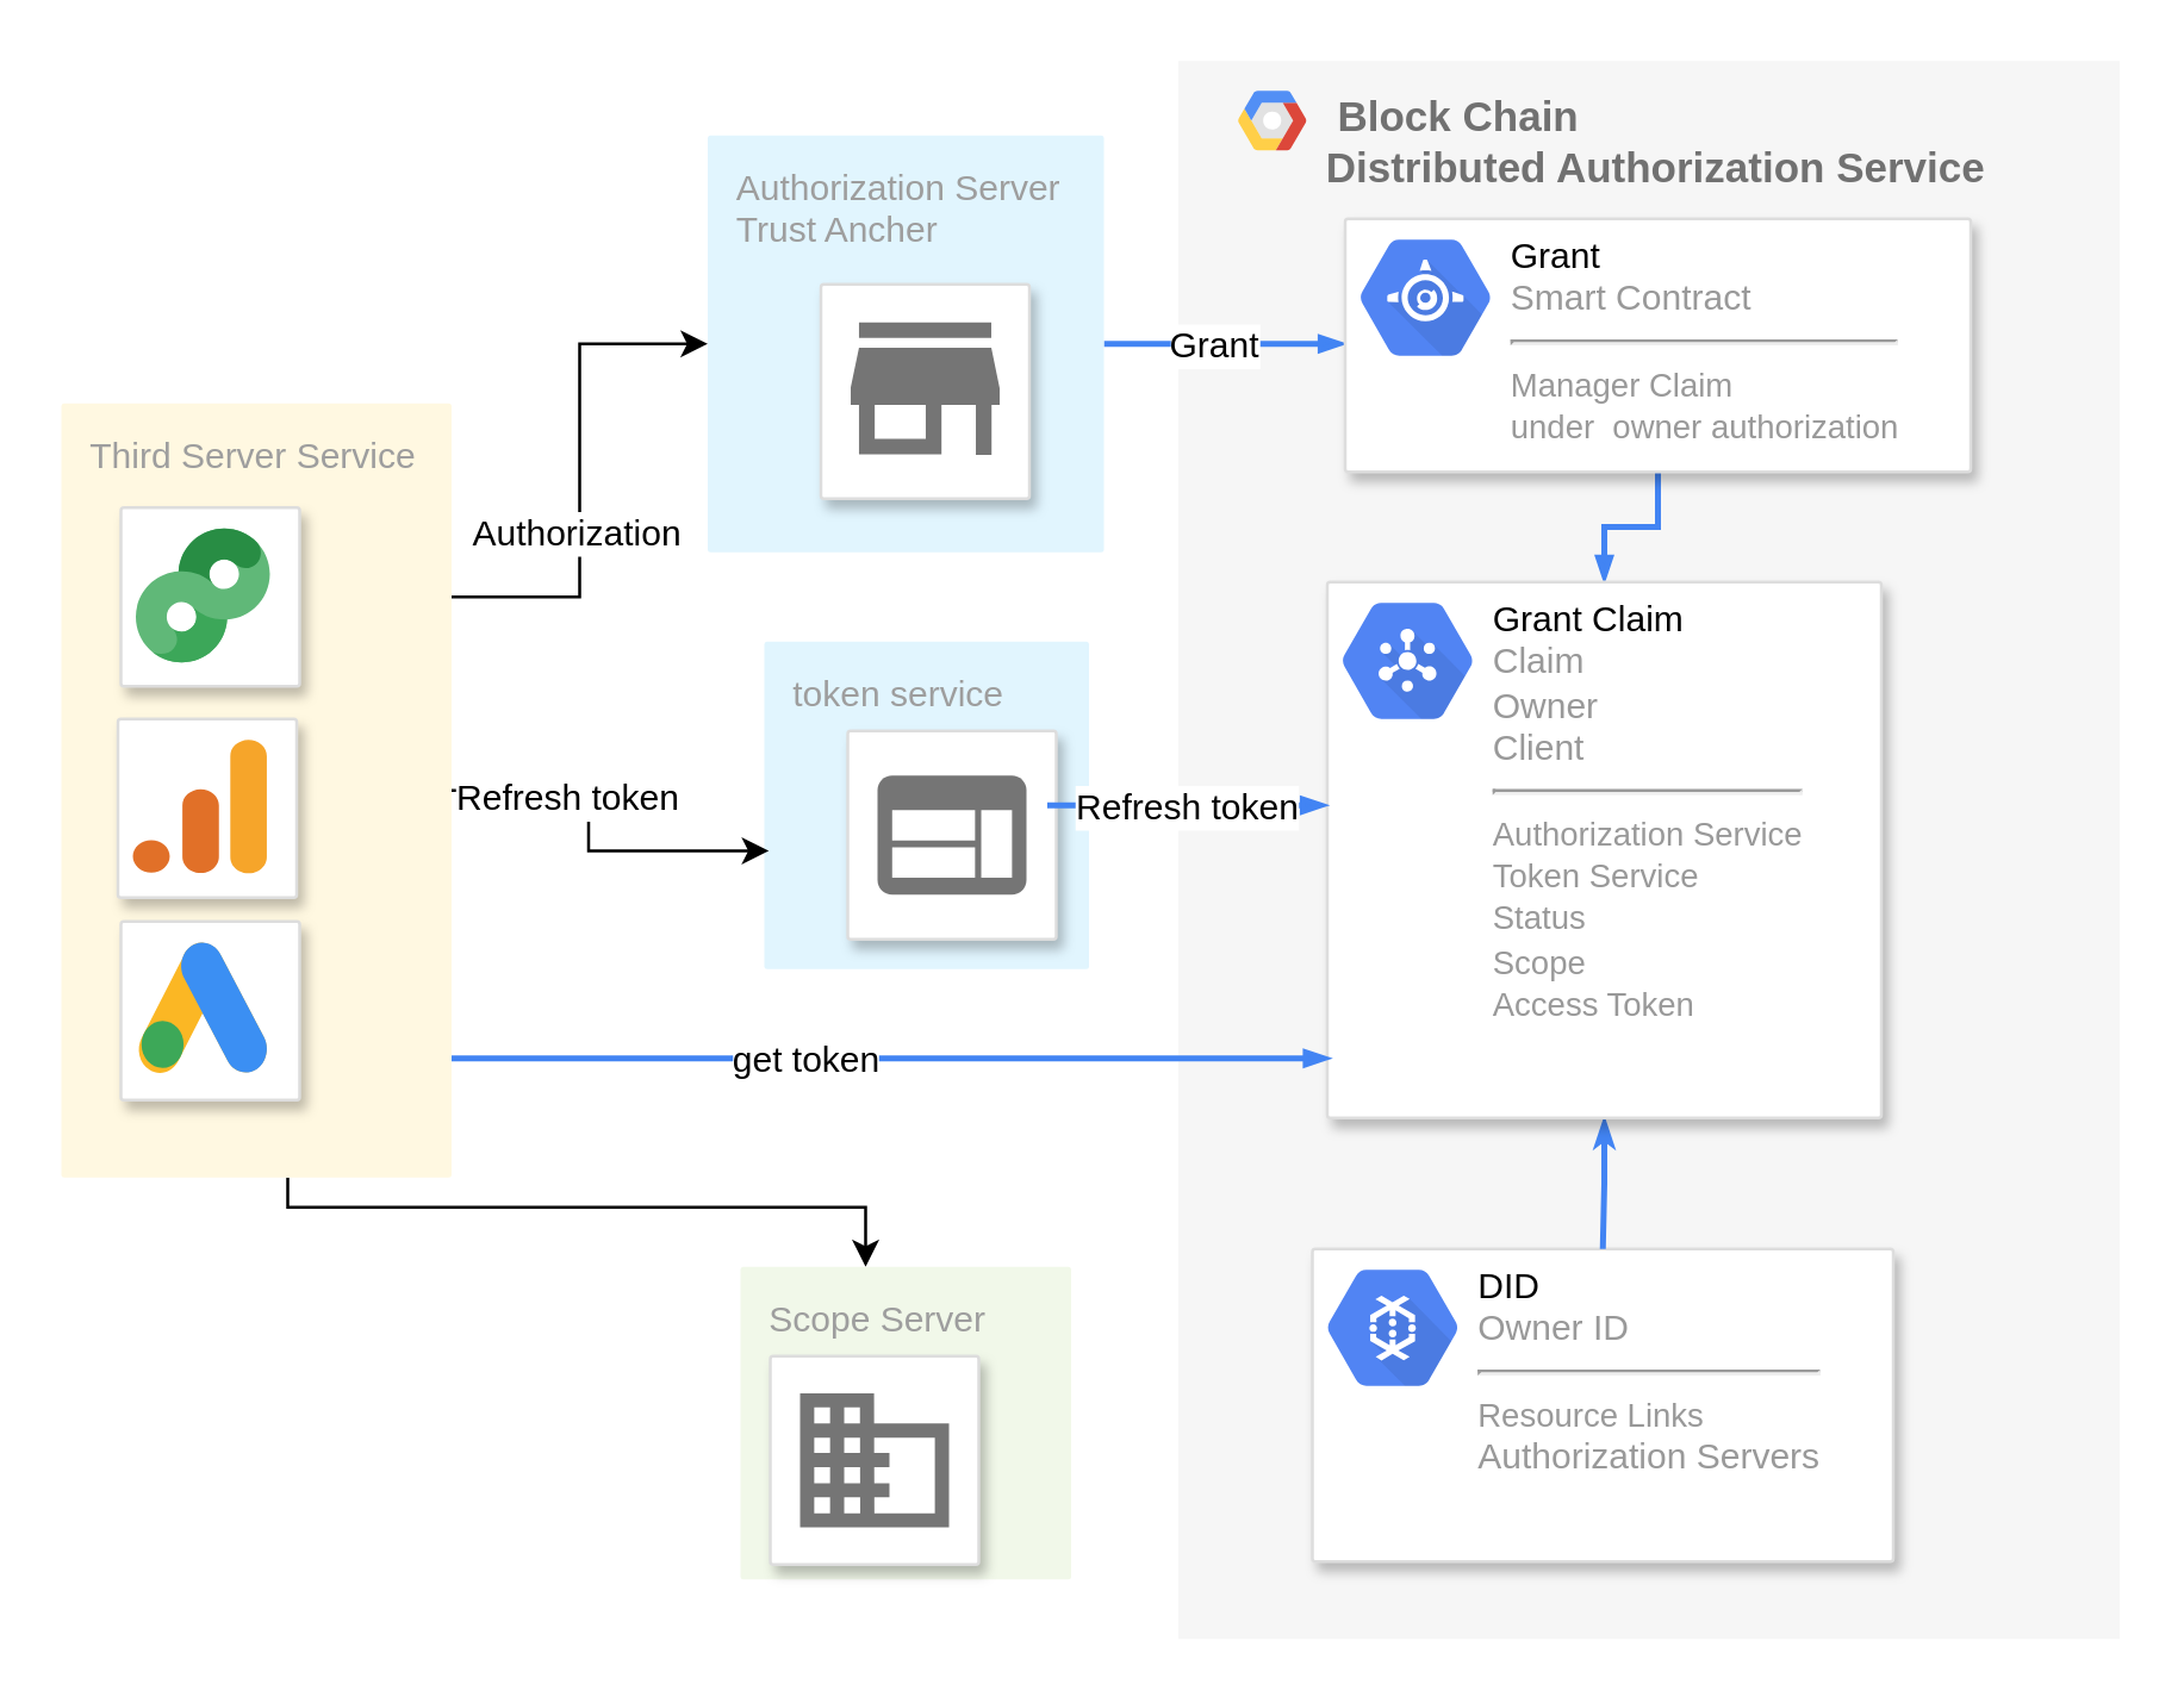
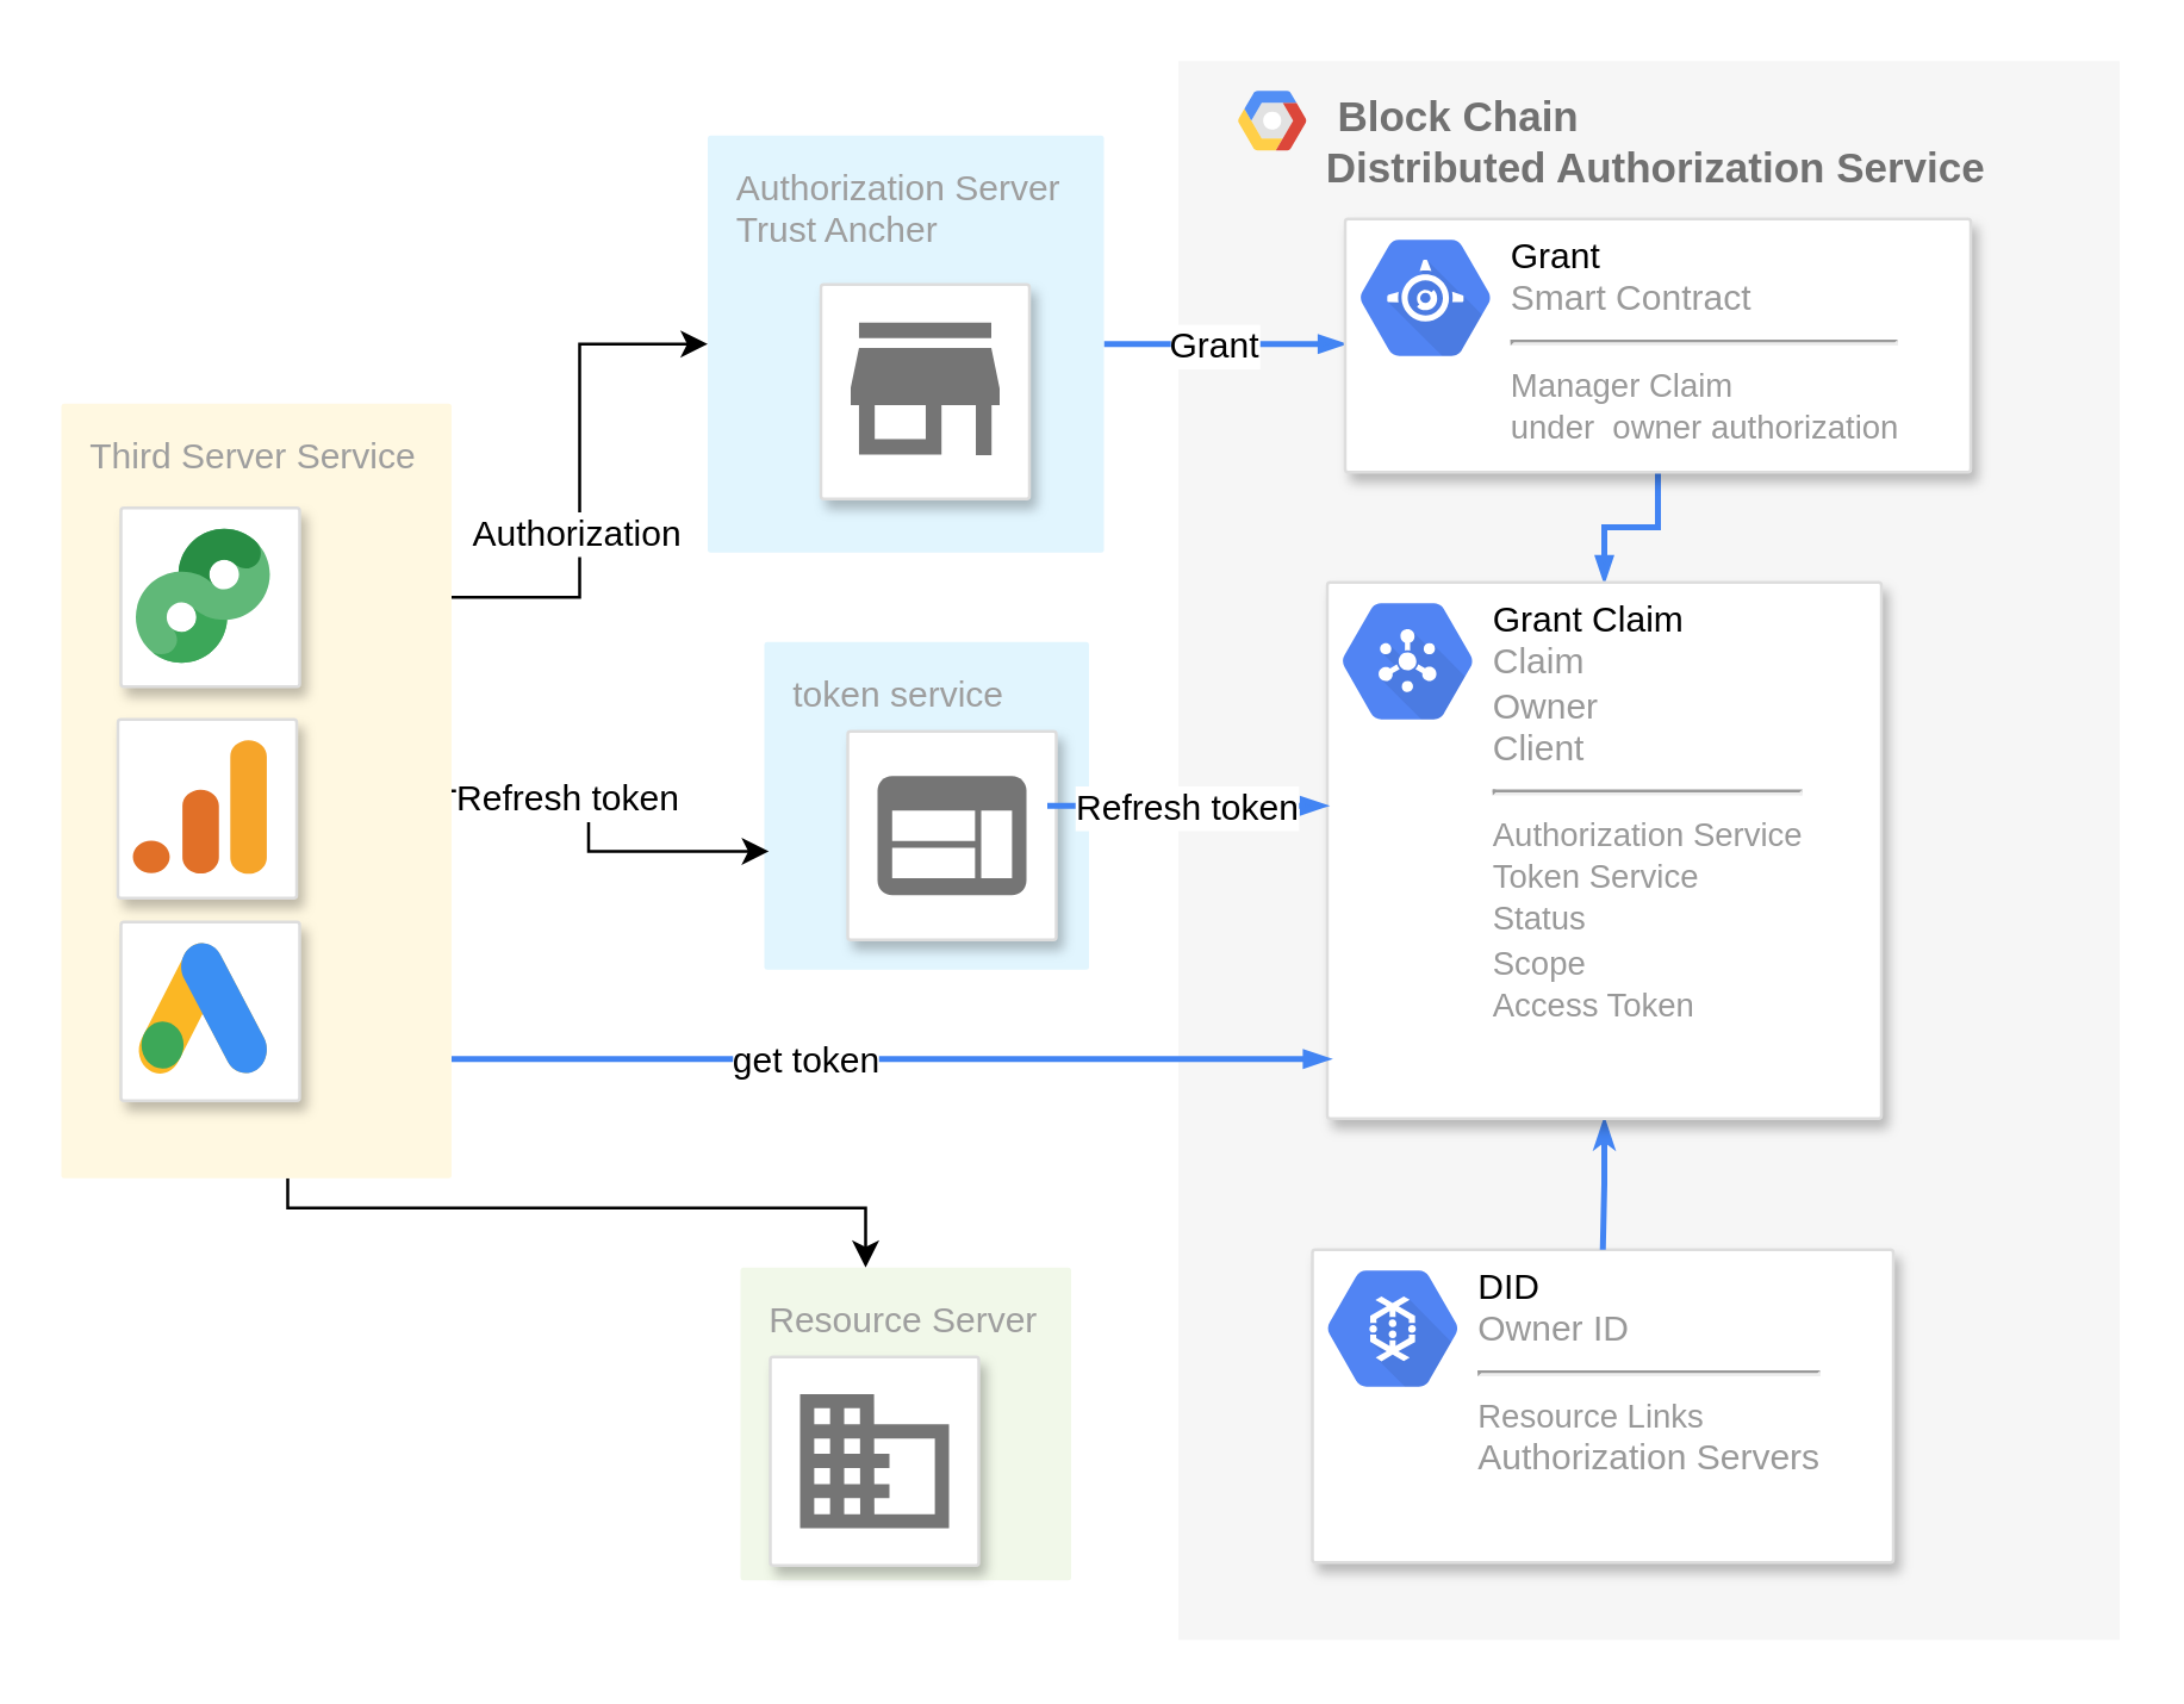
  <mxCell id="0" />
  <mxCell id="1" parent="0" />
  <mxCell id="2" value="token service&lt;br&gt;" style="rounded=1;absoluteArcSize=1;arcSize=2;html=1;strokeColor=none;gradientColor=none;shadow=0;dashed=0;fontSize=12;fontColor=#9E9E9E;align=left;verticalAlign=top;spacing=10;spacingTop=-4;fillColor=#E1F5FE;" vertex="1" parent="1"><mxGeometry x="256" y="215" width="109" height="110" as="geometry" /></mxCell>
  <mxCell id="3" value="&lt;b&gt;&amp;nbsp;Block Chain&lt;br&gt;Distributed Authorization Service&lt;br&gt;&lt;/b&gt;" style="fillColor=#F6F6F6;strokeColor=none;shadow=0;gradientColor=none;fontSize=14;align=left;spacing=10;fontColor=#717171;9E9E9E;verticalAlign=top;spacingTop=-4;fontStyle=0;spacingLeft=40;html=1;" parent="1" vertex="1"><mxGeometry x="395" y="20" width="316" height="530" as="geometry" /></mxCell>
  <mxCell id="4" value="" style="shape=mxgraph.gcp2.google_cloud_platform;fillColor=#F6F6F6;strokeColor=none;shadow=0;gradientColor=none;" parent="3" vertex="1"><mxGeometry width="23" height="20" relative="1" as="geometry"><mxPoint x="20" y="10" as="offset" /></mxGeometry></mxCell>
  <mxCell id="5" value="" style="strokeColor=#dddddd;fillColor=#ffffff;shadow=1;strokeWidth=1;rounded=1;absoluteArcSize=1;arcSize=2;fontSize=12;fontColor=#9E9E9E;align=center;html=1;" parent="3" vertex="1"><mxGeometry x="45" y="399" width="195" height="105" as="geometry" /></mxCell>
  <mxCell id="6" value="&lt;font color=&quot;#000000&quot;&gt;DID&lt;/font&gt;&lt;br&gt;Owner ID&lt;hr&gt;&lt;span style=&quot;font-size: 11px&quot;&gt;Resource Links&lt;br&gt;&lt;/span&gt;Authorization Servers&lt;br&gt;" style="dashed=0;connectable=0;html=1;fillColor=#5184F3;strokeColor=none;shape=mxgraph.gcp2.cloud_dataflow;part=1;labelPosition=right;verticalLabelPosition=middle;align=left;verticalAlign=top;spacingLeft=5;fontColor=#999999;fontSize=12;spacingTop=-8;" parent="5" vertex="1"><mxGeometry width="44" height="39" relative="1" as="geometry"><mxPoint x="5" y="7" as="offset" /></mxGeometry></mxCell>
  <mxCell id="7" value="" style="edgeStyle=orthogonalEdgeStyle;rounded=0;html=1;dashed=0;labelBackgroundColor=none;startArrow=none;startFill=0;startSize=4;endArrow=blockThin;endFill=1;endSize=4;strokeColor=#4284F3;strokeWidth=2;fontSize=12;" parent="1" source="9" target="30" edge="1"><mxGeometry relative="1" as="geometry"><Array as="points"><mxPoint x="381" y="115" /><mxPoint x="381" y="115" /></Array></mxGeometry></mxCell>
  <mxCell id="8" value="Grant&lt;br&gt;" style="text;html=1;resizable=0;points=[];align=center;verticalAlign=middle;labelBackgroundColor=#ffffff;" vertex="1" connectable="0" parent="7"><mxGeometry x="0.25" y="4" relative="1" as="geometry"><mxPoint x="-15" y="4" as="offset" /></mxGeometry></mxCell>
  <mxCell id="9" value="Authorization Server&lt;br&gt;Trust Ancher&lt;br&gt;" style="rounded=1;absoluteArcSize=1;arcSize=2;html=1;strokeColor=none;gradientColor=none;shadow=0;dashed=0;fontSize=12;fontColor=#9E9E9E;align=left;verticalAlign=top;spacing=10;spacingTop=-4;fillColor=#E1F5FE;" parent="1" vertex="1"><mxGeometry x="237" y="45" width="133" height="140" as="geometry" /></mxCell>
  <mxCell id="10" value="" style="edgeStyle=orthogonalEdgeStyle;rounded=0;orthogonalLoop=1;jettySize=auto;html=1;" edge="1" parent="1" source="15" target="16"><mxGeometry relative="1" as="geometry"><Array as="points"><mxPoint x="96" y="405" /><mxPoint x="290" y="405" /></Array></mxGeometry></mxCell>
  <mxCell id="11" style="edgeStyle=orthogonalEdgeStyle;rounded=0;orthogonalLoop=1;jettySize=auto;html=1;exitX=1;exitY=0.25;exitDx=0;exitDy=0;entryX=0;entryY=0.5;entryDx=0;entryDy=0;" edge="1" parent="1" source="15" target="9"><mxGeometry relative="1" as="geometry" /></mxCell>
  <mxCell id="12" value="Authorization&lt;br&gt;" style="text;html=1;resizable=0;points=[];align=center;verticalAlign=middle;labelBackgroundColor=#ffffff;" vertex="1" connectable="0" parent="11"><mxGeometry x="-0.24" y="2" relative="1" as="geometry"><mxPoint as="offset" /></mxGeometry></mxCell>
  <mxCell id="13" style="edgeStyle=orthogonalEdgeStyle;rounded=0;orthogonalLoop=1;jettySize=auto;html=1;exitX=1;exitY=0.5;exitDx=0;exitDy=0;entryX=0.014;entryY=0.639;entryDx=0;entryDy=0;entryPerimeter=0;" edge="1" parent="1" source="15" target="2"><mxGeometry relative="1" as="geometry"><Array as="points"><mxPoint x="197" y="265" /><mxPoint x="197" y="286" /></Array></mxGeometry></mxCell>
  <mxCell id="14" value="Refresh token&lt;br&gt;" style="text;html=1;resizable=0;points=[];align=center;verticalAlign=middle;labelBackgroundColor=#ffffff;" vertex="1" connectable="0" parent="13"><mxGeometry x="-0.395" y="-2" relative="1" as="geometry"><mxPoint as="offset" /></mxGeometry></mxCell>
  <mxCell id="15" value="Third Server Service&lt;br&gt;" style="rounded=1;absoluteArcSize=1;arcSize=2;html=1;strokeColor=none;gradientColor=none;shadow=0;dashed=0;fontSize=12;fontColor=#9E9E9E;align=left;verticalAlign=top;spacing=10;spacingTop=-4;fillColor=#FFF8E1;" parent="1" vertex="1"><mxGeometry x="20" y="135" width="131" height="260" as="geometry" /></mxCell>
- <mxCell id="16" value="Scope Server&lt;br&gt;" style="rounded=1;absoluteArcSize=1;arcSize=2;html=1;strokeColor=none;gradientColor=none;shadow=0;dashed=0;fontSize=12;fontColor=#9E9E9E;align=left;verticalAlign=top;spacing=10;spacingTop=-4;fillColor=#F1F8E9;" parent="1" vertex="1"><mxGeometry x="248" y="425" width="111" height="105" as="geometry" /></mxCell>
+ <mxCell id="16" value="Resource Server&lt;br&gt;" style="rounded=1;absoluteArcSize=1;arcSize=2;html=1;strokeColor=none;gradientColor=none;shadow=0;dashed=0;fontSize=12;fontColor=#9E9E9E;align=left;verticalAlign=top;spacing=10;spacingTop=-4;fillColor=#F1F8E9;" parent="1" vertex="1"><mxGeometry x="248" y="425" width="111" height="105" as="geometry" /></mxCell>
  <mxCell id="17" value="" style="strokeColor=#dddddd;fillColor=#ffffff;shadow=1;strokeWidth=1;rounded=1;absoluteArcSize=1;arcSize=2;labelPosition=center;verticalLabelPosition=middle;align=center;verticalAlign=bottom;spacingLeft=0;fontColor=#999999;fontSize=12;whiteSpace=wrap;spacingBottom=2;html=1;" parent="1" vertex="1"><mxGeometry x="275" y="95" width="70" height="72" as="geometry" /></mxCell>
  <mxCell id="18" value="" style="dashed=0;connectable=0;html=1;fillColor=#757575;strokeColor=none;shape=mxgraph.gcp2.retail;part=1;" parent="17" vertex="1"><mxGeometry x="0.5" width="50" height="44.5" relative="1" as="geometry"><mxPoint x="-25" y="12.75" as="offset" /></mxGeometry></mxCell>
  <mxCell id="19" value="" style="strokeColor=#dddddd;fillColor=#ffffff;shadow=1;strokeWidth=1;rounded=1;absoluteArcSize=1;arcSize=2;fontSize=12;fontColor=#9E9E9E;align=center;html=1;" parent="1" vertex="1"><mxGeometry x="40" y="170" width="60" height="60" as="geometry" /></mxCell>
  <mxCell id="20" value="" style="dashed=0;connectable=0;html=1;fillColor=#5184F3;strokeColor=none;shape=mxgraph.gcp2.campaign_manager;part=1;labelPosition=right;verticalLabelPosition=middle;align=left;verticalAlign=middle;spacingLeft=5;fontColor=#999999;fontSize=12;" parent="19" vertex="1"><mxGeometry width="45" height="45" relative="1" as="geometry"><mxPoint x="5" y="7" as="offset" /></mxGeometry></mxCell>
  <mxCell id="21" value="" style="strokeColor=#dddddd;fillColor=#ffffff;shadow=1;strokeWidth=1;rounded=1;absoluteArcSize=1;arcSize=2;fontSize=12;fontColor=#9E9E9E;align=center;html=1;" parent="1" vertex="1"><mxGeometry x="40" y="309" width="60" height="60" as="geometry" /></mxCell>
  <mxCell id="22" value="" style="dashed=0;connectable=0;html=1;fillColor=#5184F3;strokeColor=none;shape=mxgraph.gcp2.google_ads;part=1;labelPosition=right;verticalLabelPosition=middle;align=left;verticalAlign=middle;spacingLeft=5;fontColor=#999999;fontSize=12;" parent="21" vertex="1"><mxGeometry width="45" height="45" relative="1" as="geometry"><mxPoint x="5" y="7" as="offset" /></mxGeometry></mxCell>
  <mxCell id="23" value="" style="strokeColor=#dddddd;fillColor=#ffffff;shadow=1;strokeWidth=1;rounded=1;absoluteArcSize=1;arcSize=2;fontSize=12;fontColor=#9E9E9E;align=center;html=1;" parent="1" vertex="1"><mxGeometry x="39" y="241" width="60" height="60" as="geometry" /></mxCell>
  <mxCell id="24" value="" style="dashed=0;connectable=0;html=1;fillColor=#5184F3;strokeColor=none;shape=mxgraph.gcp2.google_analytics;part=1;labelPosition=right;verticalLabelPosition=middle;align=left;verticalAlign=middle;spacingLeft=5;fontColor=#999999;fontSize=12;" parent="23" vertex="1"><mxGeometry width="45" height="45" relative="1" as="geometry"><mxPoint x="5" y="7" as="offset" /></mxGeometry></mxCell>
  <mxCell id="25" value="" style="strokeColor=#dddddd;fillColor=#ffffff;shadow=1;strokeWidth=1;rounded=1;absoluteArcSize=1;arcSize=2;labelPosition=center;verticalLabelPosition=middle;align=center;verticalAlign=bottom;spacingLeft=0;fontColor=#999999;fontSize=12;whiteSpace=wrap;spacingBottom=2;html=1;" parent="1" vertex="1"><mxGeometry x="258" y="455" width="70" height="70" as="geometry" /></mxCell>
  <mxCell id="26" value="" style="dashed=0;connectable=0;html=1;fillColor=#757575;strokeColor=none;shape=mxgraph.gcp2.database;part=1;" parent="25" vertex="1"><mxGeometry x="0.5" width="50" height="45" relative="1" as="geometry"><mxPoint x="-25" y="12.5" as="offset" /></mxGeometry></mxCell>
  <mxCell id="27" value="" style="strokeColor=#dddddd;fillColor=#ffffff;shadow=1;strokeWidth=1;rounded=1;absoluteArcSize=1;arcSize=2;labelPosition=center;verticalLabelPosition=middle;align=center;verticalAlign=bottom;spacingLeft=0;fontColor=#999999;fontSize=12;whiteSpace=wrap;spacingBottom=2;html=1;" parent="1" vertex="1"><mxGeometry x="284" y="245" width="70" height="70" as="geometry" /></mxCell>
  <mxCell id="28" value="" style="dashed=0;connectable=0;html=1;fillColor=#757575;strokeColor=none;shape=mxgraph.gcp2.application;part=1;" parent="27" vertex="1"><mxGeometry x="0.5" width="50" height="40" relative="1" as="geometry"><mxPoint x="-25" y="15" as="offset" /></mxGeometry></mxCell>
  <mxCell id="29" style="edgeStyle=orthogonalEdgeStyle;rounded=0;html=1;dashed=0;labelBackgroundColor=none;startArrow=none;startFill=0;startSize=4;endArrow=blockThin;endFill=1;endSize=4;strokeColor=#4284F3;strokeWidth=2;fontSize=12;" parent="1" source="30" target="33" edge="1"><mxGeometry relative="1" as="geometry" /></mxCell>
  <mxCell id="30" value="" style="strokeColor=#dddddd;fillColor=#ffffff;shadow=1;strokeWidth=1;rounded=1;absoluteArcSize=1;arcSize=2;fontSize=12;fontColor=#9E9E9E;align=center;html=1;" parent="1" vertex="1"><mxGeometry x="451" y="73" width="210" height="85" as="geometry" /></mxCell>
  <mxCell id="31" value="&lt;font color=&quot;#000000&quot;&gt;Grant&lt;/font&gt;&lt;br&gt;Smart Contract&lt;hr&gt;&lt;span style=&quot;font-size: 11px&quot;&gt;Manager Claim &lt;br&gt;under&amp;nbsp; owner authorization&lt;/span&gt;&lt;br&gt;" style="dashed=0;connectable=0;html=1;fillColor=#5184F3;strokeColor=none;shape=mxgraph.gcp2.app_engine;part=1;labelPosition=right;verticalLabelPosition=middle;align=left;verticalAlign=top;spacingLeft=5;fontColor=#999999;fontSize=12;spacingTop=-8;" parent="30" vertex="1"><mxGeometry width="44" height="39" relative="1" as="geometry"><mxPoint x="5" y="7" as="offset" /></mxGeometry></mxCell>
  <mxCell id="32" style="edgeStyle=orthogonalEdgeStyle;rounded=0;html=1;dashed=0;labelBackgroundColor=none;startArrow=classicThin;startFill=1;startSize=4;endArrow=none;endFill=0;endSize=4;strokeColor=#4284F3;strokeWidth=2;fontSize=12;" parent="1" source="33" target="5" edge="1"><mxGeometry relative="1" as="geometry" /></mxCell>
  <mxCell id="33" value="" style="strokeColor=#dddddd;fillColor=#ffffff;shadow=1;strokeWidth=1;rounded=1;absoluteArcSize=1;arcSize=2;fontSize=12;fontColor=#9E9E9E;align=center;html=1;" parent="1" vertex="1"><mxGeometry x="445" y="195" width="186" height="180" as="geometry" /></mxCell>
  <mxCell id="34" value="&lt;font color=&quot;#000000&quot;&gt;Grant Claim&lt;/font&gt;&lt;br&gt;Claim&lt;br&gt;Owner&lt;br&gt;Client&lt;br&gt;&lt;hr&gt;&lt;font style=&quot;font-size: 11px&quot;&gt;Authorization Service&lt;br&gt;Token Service&lt;br&gt;Status&lt;br&gt;Scope&lt;br&gt;Access Token&lt;br&gt;&lt;/font&gt;" style="dashed=0;connectable=0;html=1;fillColor=#5184F3;strokeColor=none;shape=mxgraph.gcp2.cloud_pubsub;part=1;labelPosition=right;verticalLabelPosition=middle;align=left;verticalAlign=top;spacingLeft=5;fontColor=#999999;fontSize=12;spacingTop=-8;" parent="33" vertex="1"><mxGeometry width="44" height="39" relative="1" as="geometry"><mxPoint x="5" y="7" as="offset" /></mxGeometry></mxCell>
  <mxCell id="35" style="edgeStyle=orthogonalEdgeStyle;rounded=0;html=1;dashed=0;labelBackgroundColor=none;startArrow=none;startFill=0;startSize=4;endArrow=blockThin;endFill=1;endSize=4;strokeColor=#4284F3;strokeWidth=2;fontSize=12;" edge="1" parent="1"><mxGeometry relative="1" as="geometry"><mxPoint x="351" y="270" as="sourcePoint" /><mxPoint x="445" y="270" as="targetPoint" /><Array as="points"><mxPoint x="351" y="270" /></Array></mxGeometry></mxCell>
  <mxCell id="36" value="Refresh token&lt;br&gt;" style="text;html=1;resizable=0;points=[];align=center;verticalAlign=middle;labelBackgroundColor=#ffffff;" vertex="1" connectable="0" parent="35"><mxGeometry x="-0.291" y="1" relative="1" as="geometry"><mxPoint x="13.5" y="1" as="offset" /></mxGeometry></mxCell>
  <mxCell id="37" style="edgeStyle=orthogonalEdgeStyle;rounded=0;html=1;dashed=0;labelBackgroundColor=none;startArrow=none;startFill=0;startSize=4;endArrow=blockThin;endFill=1;endSize=4;strokeColor=#4284F3;strokeWidth=2;fontSize=12;" edge="1" parent="1" source="15"><mxGeometry relative="1" as="geometry"><mxPoint x="173" y="355" as="sourcePoint" /><mxPoint x="446" y="355" as="targetPoint" /><Array as="points"><mxPoint x="221" y="355" /><mxPoint x="221" y="355" /></Array></mxGeometry></mxCell>
  <mxCell id="38" value="get token&lt;br&gt;" style="text;html=1;resizable=0;points=[];align=center;verticalAlign=middle;labelBackgroundColor=#ffffff;" vertex="1" connectable="0" parent="37"><mxGeometry x="-0.291" y="1" relative="1" as="geometry"><mxPoint x="13.5" y="1" as="offset" /></mxGeometry></mxCell>
